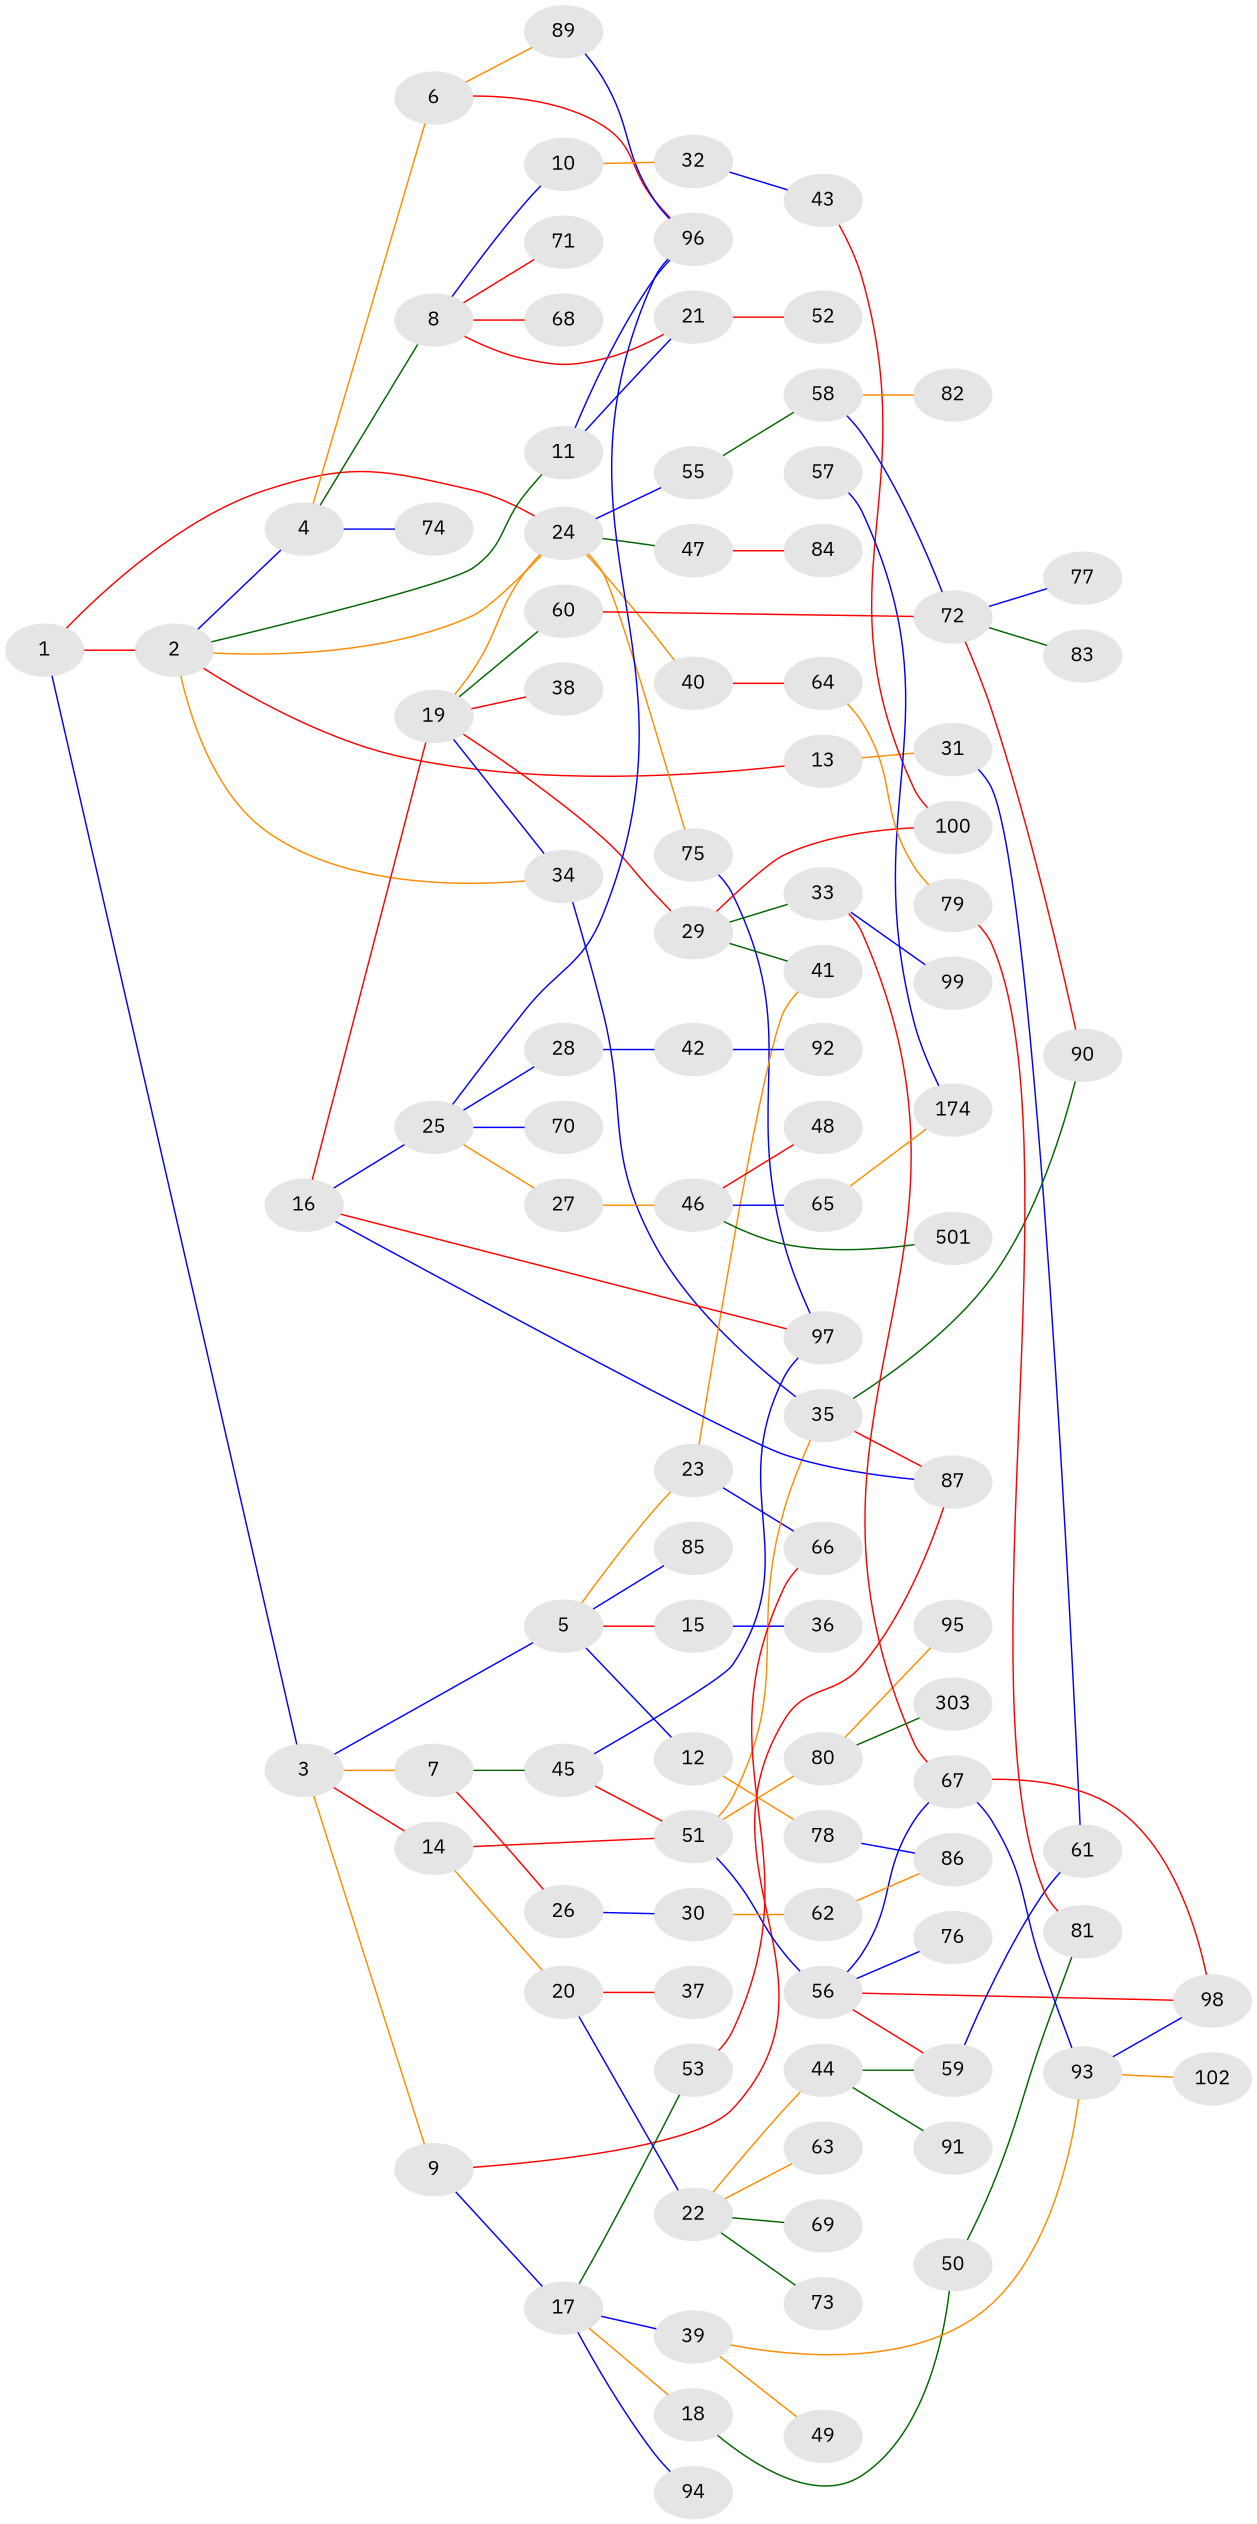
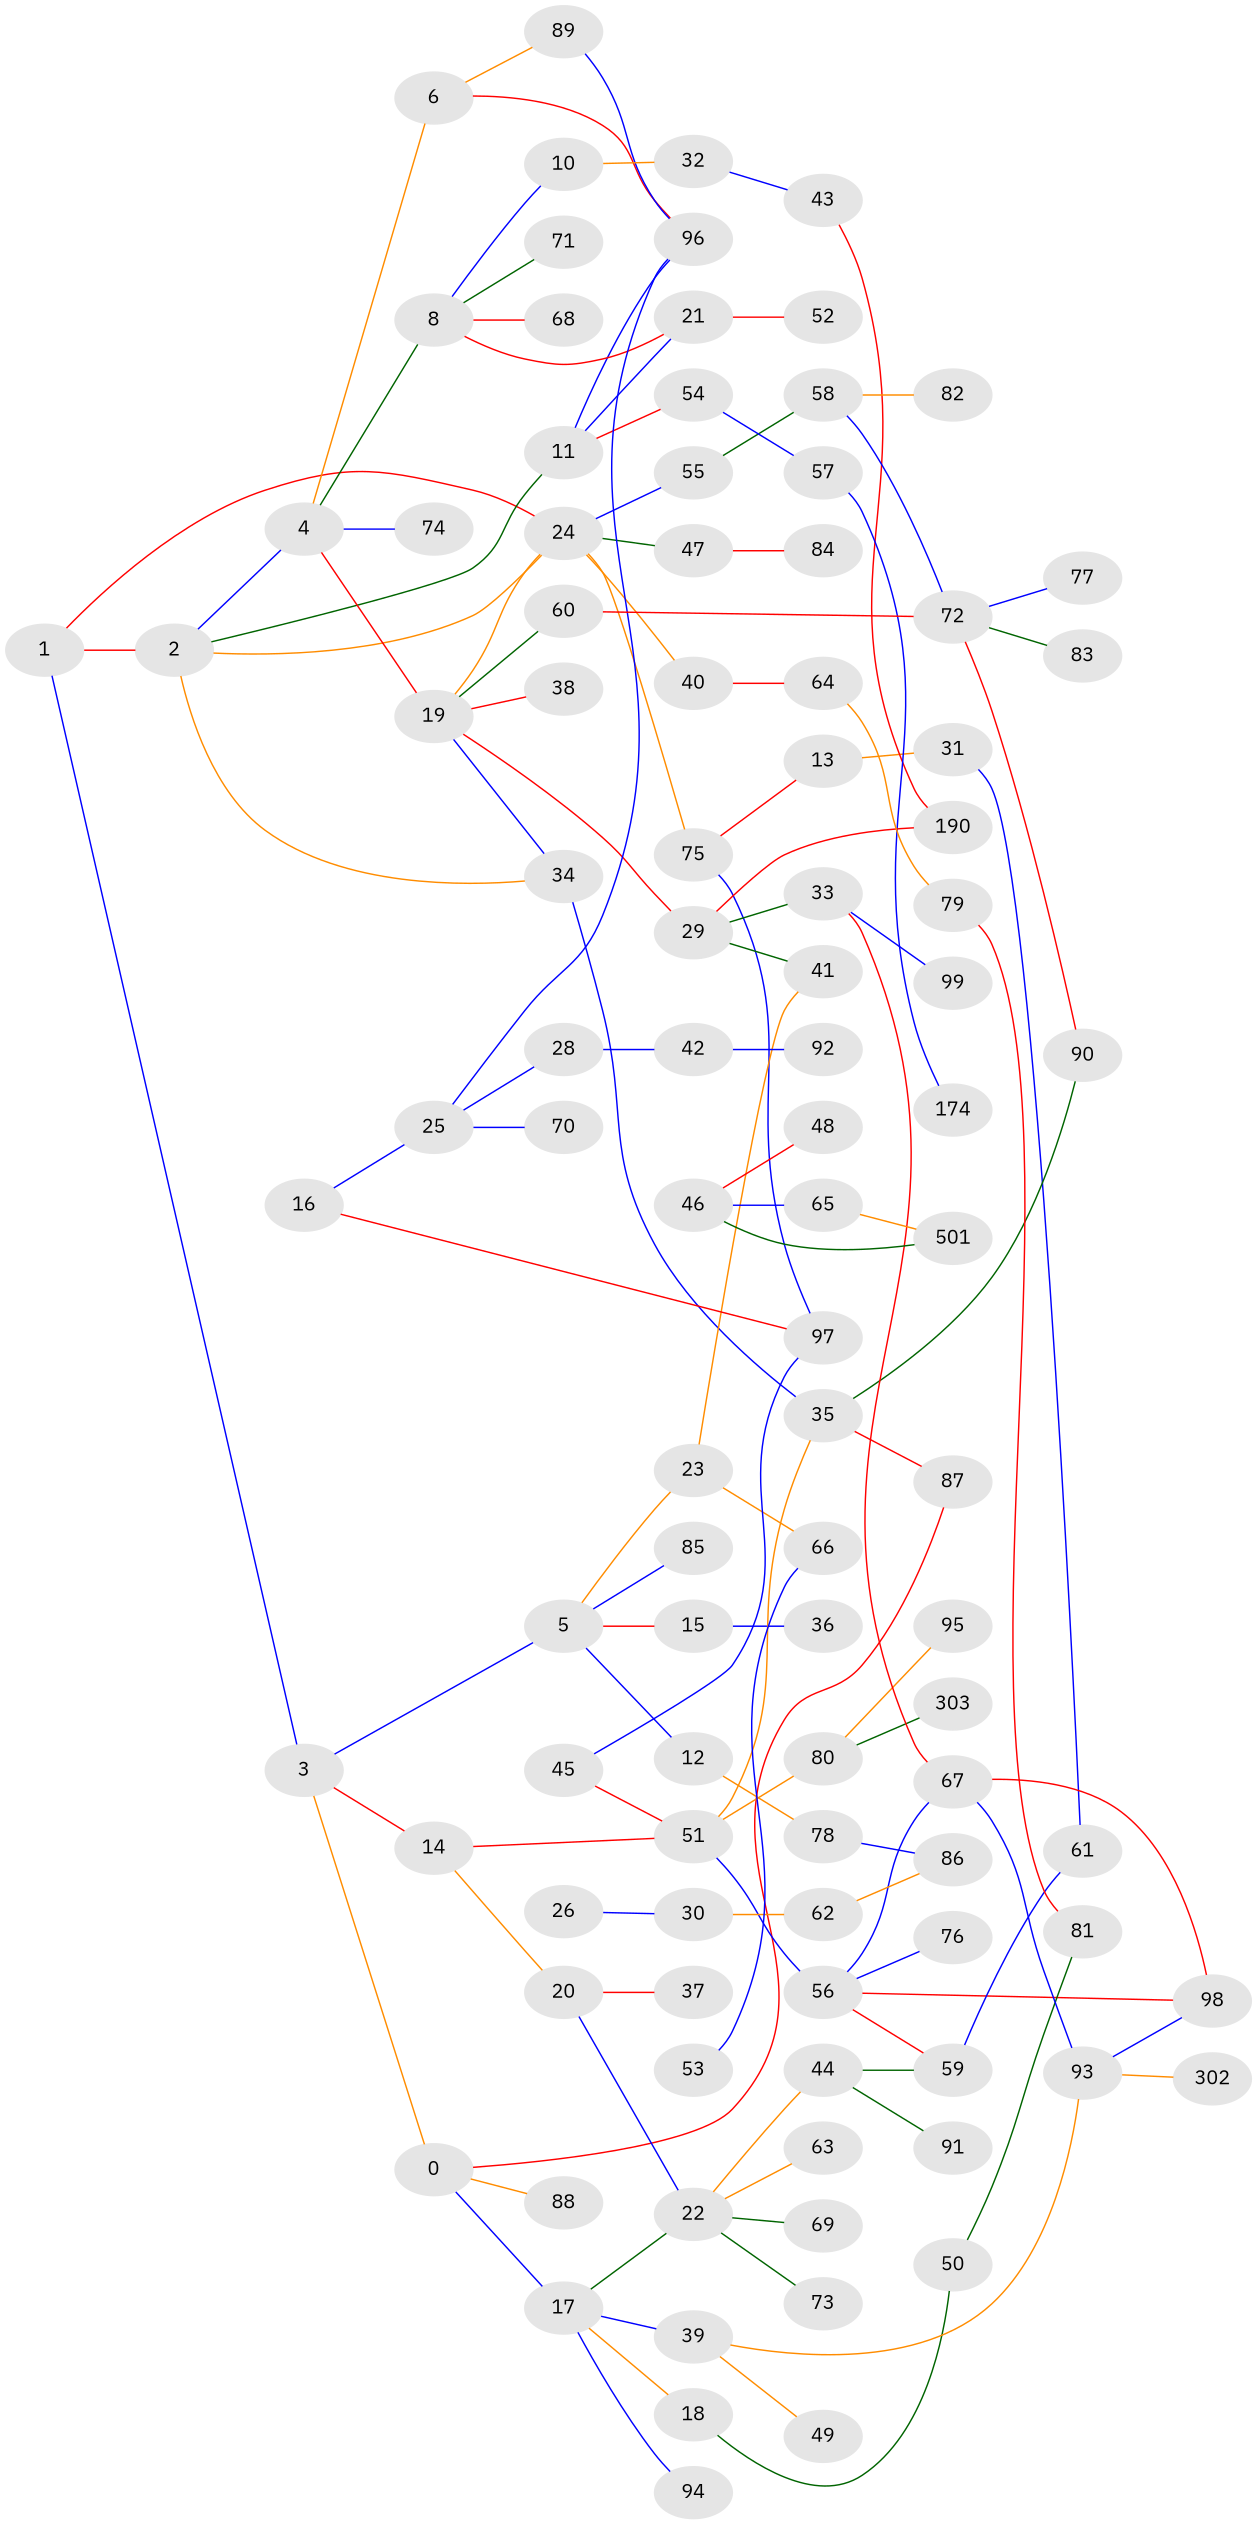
  graph {
    fontname="IBM Plex Sans"
    rankdir=LR
    node [color=gray90 fontname="IBM Plex Sans" style=filled]
    edge [color=blue fontname="IBM Plex Sans"]
    1
    2
    3
    24
    4
    11
    13
    34
    5
-   7
-   9
+   9 [label=0]
    14
    40
    47
    55
    75
    6
    8
    74
    96
    21
+   54
    31
    35
    12
    15
    23
    85
    26
    45
    17
    87
+   88
    20
    51
    89
    10
    68
    71
    78
    36
    41
    66
    30
    97
    32
    52
    18
    39
    53
    94
    16
    19
    25
    43
    57
    86
    61
    22
    37
    56
    80
    29
    38
    60
-   27
    28
    70
    50
    49
    93
    81
    33
-   100
+   100 [label=190]
    72
    44
    63
    69
    73
    59
    91
    64
    84
    58
    46
    42
    62
    48
    65
    n90 [label=501]
    92
    67
    99
    90
    98
-   102
+   102 [label=302]
    79
    n98 [label=174]
    76
    95
    n101 [label=303]
    82
    77
    83
    1 -- 2 [color=red]
    1 -- 3
    1 -- 24 [color=red]
    2 -- 24 [color=darkorange]
    2 -- 4
    2 -- 11 [color=darkgreen]
-   2 -- 13 [color=red]
+   75 -- 13 [color=red]
    2 -- 34 [color=darkorange]
    3 -- 5
-   3 -- 7 [color=darkorange]
    3 -- 9 [color=darkorange]
    3 -- 14 [color=red]
    24 -- 40 [color=darkorange]
    24 -- 47 [color=darkgreen]
    24 -- 55
    24 -- 75 [color=darkorange]
    4 -- 6 [color=darkorange]
    4 -- 8 [color=darkgreen]
    4 -- 74
    11 -- 96
    11 -- 21
+   11 -- 54 [color=red]
    13 -- 31 [color=darkorange]
    34 -- 35
    5 -- 12
    5 -- 15 [color=red]
    5 -- 23 [color=darkorange]
    5 -- 85
-   7 -- 26 [color=red]
-   7 -- 45 [color=darkgreen]
    9 -- 17
    9 -- 87 [color=red]
+   9 -- 88 [color=darkorange]
    14 -- 20 [color=darkorange]
    14 -- 51 [color=red]
    40 -- 64 [color=red]
    47 -- 84 [color=red]
    55 -- 58 [color=darkgreen]
    75 -- 97
    6 -- 96 [color=red]
    6 -- 89 [color=darkorange]
    8 -- 21 [color=red]
    8 -- 10
    8 -- 68 [color=red]
-   8 -- 71 [color=red]
+   8 -- 71 [color=darkgreen]
    21 -- 52 [color=red]
+   54 -- 57
    31 -- 61
    35 -- 87 [color=red]
    35 -- 90 [color=darkgreen]
    12 -- 78 [color=darkorange]
    15 -- 36
    23 -- 41 [color=darkorange]
-   23 -- 66
+   23 -- 66 [color=darkorange]
    26 -- 30
    45 -- 51 [color=red]
    45 -- 97
    17 -- 18 [color=darkorange]
    17 -- 39
-   17 -- 53 [color=darkgreen]
+   17 -- 22 [color=darkgreen]
    17 -- 94
    20 -- 22
    20 -- 37 [color=red]
    51 -- 35 [color=darkorange]
    51 -- 56
    51 -- 80 [color=darkorange]
    89 -- 96
    10 -- 32 [color=darkorange]
    78 -- 86
    30 -- 62 [color=darkorange]
    32 -- 43
    18 -- 50 [color=darkgreen]
    39 -- 49 [color=darkorange]
    39 -- 93 [color=darkorange]
-   53 -- 66 [color=red]
-   16 -- 87
+   53 -- 66
    16 -- 97 [color=red]
-   16 -- 19 [color=red]
+   4 -- 19 [color=red]
    16 -- 25
    19 -- 24 [color=darkorange]
    19 -- 34
    19 -- 29 [color=red]
    19 -- 38 [color=red]
    19 -- 60 [color=darkgreen]
    25 -- 96
-   25 -- 27 [color=darkorange]
    25 -- 28
    25 -- 70
    43 -- 100 [color=red]
    57 -- n98
    22 -- 44 [color=darkorange]
    22 -- 63 [color=darkorange]
    22 -- 69 [color=darkgreen]
    22 -- 73 [color=darkgreen]
    56 -- 59 [color=red]
    56 -- 67
    56 -- 98 [color=red]
    56 -- 76
    80 -- 95 [color=darkorange]
    80 -- n101 [color=darkgreen]
    29 -- 41 [color=darkgreen]
    29 -- 33 [color=darkgreen]
    29 -- 100 [color=red]
    60 -- 72 [color=red]
-   27 -- 46 [color=darkorange]
    28 -- 42
    50 -- 81 [color=darkgreen]
    93 -- 98
    93 -- 102 [color=darkorange]
    33 -- 67 [color=red]
    33 -- 99
    72 -- 90 [color=red]
    72 -- 77
    72 -- 83 [color=darkgreen]
    44 -- 59 [color=darkgreen]
    44 -- 91 [color=darkgreen]
    59 -- 61
    64 -- 79 [color=darkorange]
    58 -- 72
    58 -- 82 [color=darkorange]
    46 -- 48 [color=red]
    46 -- 65
    46 -- n90 [color=darkgreen]
    42 -- 92
    62 -- 86 [color=darkorange]
-   65 -- n98 [color=darkorange]
+   65 -- n90 [color=darkorange]
    67 -- 93
    67 -- 98 [color=red]
    79 -- 81 [color=red]
  }
